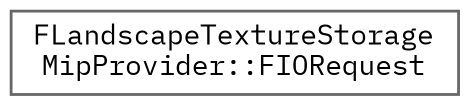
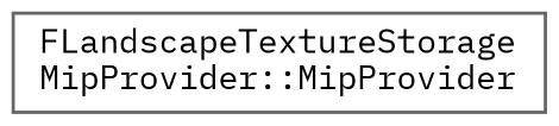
  digraph {
    rankdir=TB
    fontname="IBM Plex Mono"
-   n1 [color=grey40 fillcolor=white fontname="IBM Plex Mono" fontsize=10 height=0.2 label="FLandscapeTextureStorage\lMipProvider::FIORequest" shape=box style=filled width=0.4]
+   n1 [color=grey40 fillcolor=white fontname="IBM Plex Mono" fontsize=10 height=0.2 label="FLandscapeTextureStorage\lMipProvider::MipProvider" shape=box style=filled width=0.4]
  }
